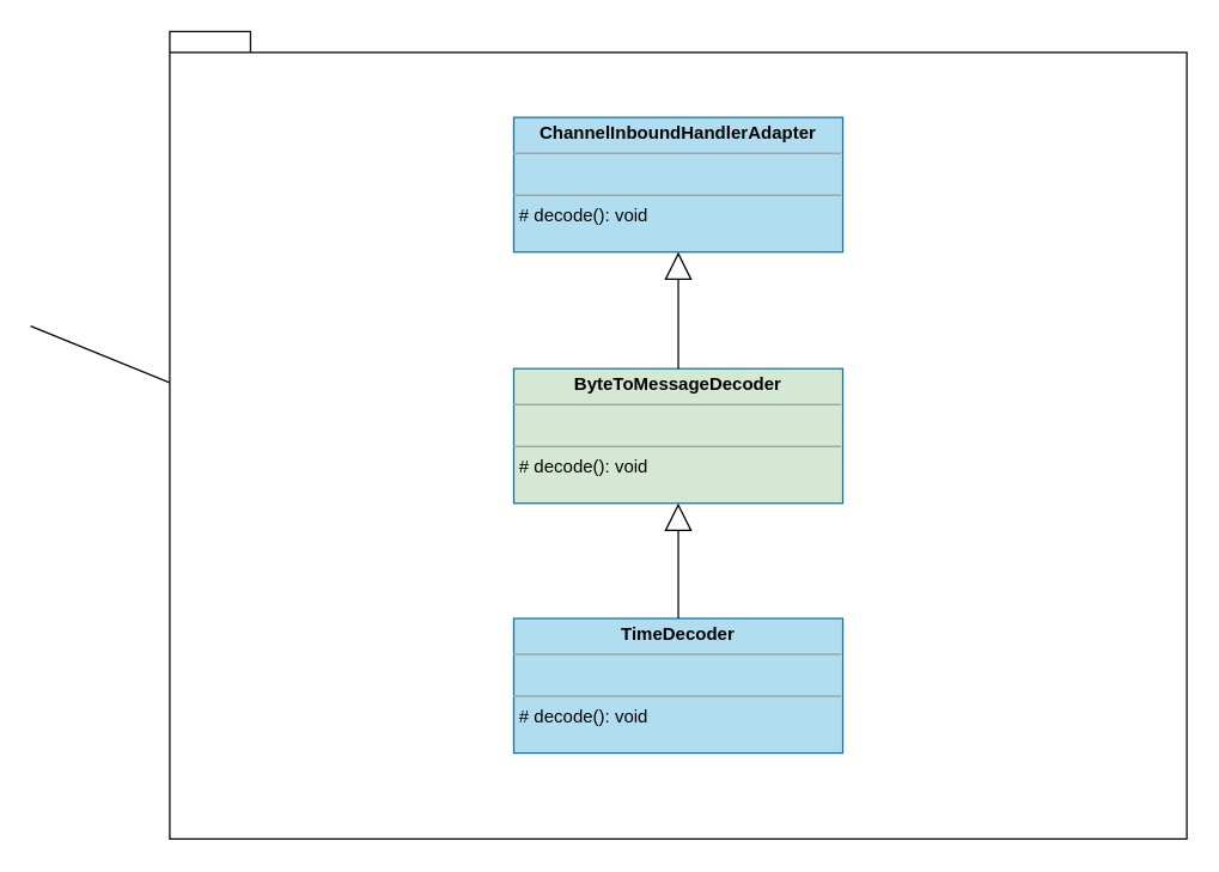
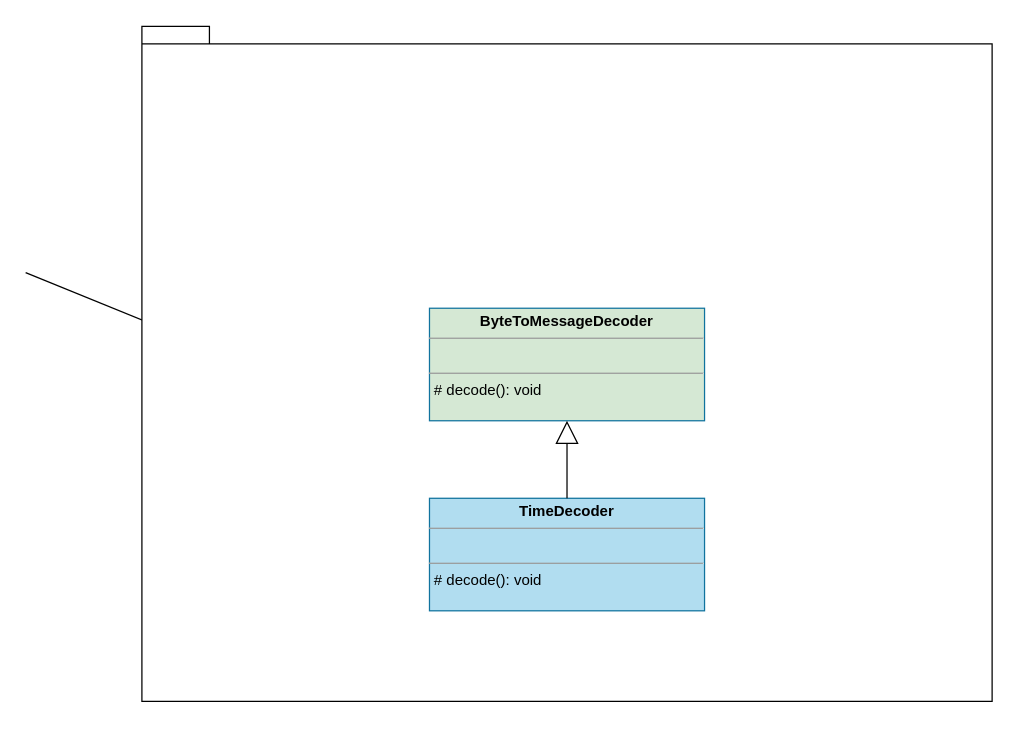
  <mxCell id="0" />
  <mxCell id="1" parent="0" />
  <mxCell id="2" value="" style="endArrow=block;endSize=16;endFill=0;html=1;entryX=0.5;entryY=1;entryDx=0;entryDy=0;" edge="1" parent="1"><mxGeometry width="160" relative="1" as="geometry"><mxPoint x="160" y="167.5" as="sourcePoint" /><mxPoint x="310" y="167.5" as="targetPoint" /></mxGeometry></mxCell>
  <mxCell id="3" value="" style="endArrow=block;endSize=16;endFill=0;html=1;exitX=0.5;exitY=0;exitDx=0;exitDy=0;entryX=0.5;entryY=1;entryDx=0;entryDy=0;" edge="1" parent="1"><mxGeometry width="160" relative="1" as="geometry"><mxPoint x="20" y="217.5" as="sourcePoint" /><mxPoint x="310" y="335.5" as="targetPoint" /></mxGeometry></mxCell>
  <mxCell id="4" value="" style="shape=folder;fontStyle=1;spacingTop=10;tabWidth=40;tabHeight=14;tabPosition=left;html=1;" vertex="1" parent="1"><mxGeometry x="113" y="20.5" width="680" height="540" as="geometry" /></mxCell>
- <mxCell id="5" value="&lt;p style=&quot;margin: 0px ; margin-top: 4px ; text-align: center&quot;&gt;&lt;b&gt;ChannelInboundHandlerAdapter&lt;/b&gt;&lt;br&gt;&lt;/p&gt;&lt;hr size=&quot;1&quot;&gt;&lt;p style=&quot;margin: 0px ; margin-left: 4px&quot;&gt;&lt;br&gt;&lt;/p&gt;&lt;hr size=&quot;1&quot;&gt;&lt;p style=&quot;margin: 0px ; margin-left: 4px&quot;&gt;# decode(): void&lt;/p&gt;" style="verticalAlign=top;align=left;overflow=fill;fontSize=12;fontFamily=Helvetica;html=1;fillColor=#b1ddf0;strokeColor=#10739e;" vertex="1" parent="1"><mxGeometry x="343" y="78" width="220" height="90" as="geometry" /></mxCell>
  <mxCell id="6" value="&lt;p style=&quot;margin: 0px ; margin-top: 4px ; text-align: center&quot;&gt;&lt;b&gt;ByteToMessageDecoder&lt;/b&gt;&lt;br&gt;&lt;/p&gt;&lt;hr size=&quot;1&quot;&gt;&lt;p style=&quot;margin: 0px ; margin-left: 4px&quot;&gt;&lt;br&gt;&lt;/p&gt;&lt;hr size=&quot;1&quot;&gt;&lt;p style=&quot;margin: 0px ; margin-left: 4px&quot;&gt;# decode(): void&lt;/p&gt;" style="verticalAlign=top;align=left;overflow=fill;fontSize=12;fontFamily=Helvetica;html=1;fillColor=#d5e8d4;strokeColor=#10739e;" vertex="1" parent="1"><mxGeometry x="343" y="246" width="220" height="90" as="geometry" /></mxCell>
- <mxCell id="7" value="&lt;p style=&quot;margin: 0px ; margin-top: 4px ; text-align: center&quot;&gt;&lt;b&gt;TimeDecoder&lt;/b&gt;&lt;br&gt;&lt;/p&gt;&lt;hr size=&quot;1&quot;&gt;&lt;p style=&quot;margin: 0px ; margin-left: 4px&quot;&gt;&lt;br&gt;&lt;/p&gt;&lt;hr size=&quot;1&quot;&gt;&lt;p style=&quot;margin: 0px ; margin-left: 4px&quot;&gt;# decode(): void&lt;/p&gt;" style="verticalAlign=top;align=left;overflow=fill;fontSize=12;fontFamily=Helvetica;html=1;fillColor=#b1ddf0;strokeColor=#10739e;" vertex="1" parent="1"><mxGeometry x="343" y="413" width="220" height="90" as="geometry" /></mxCell>
- <mxCell id="8" value="" style="endArrow=block;endSize=16;endFill=0;html=1;entryX=0.5;entryY=1;entryDx=0;entryDy=0;" edge="1" parent="1" source="6" target="5"><mxGeometry width="160" relative="1" as="geometry"><mxPoint x="303" y="168" as="sourcePoint" /><mxPoint x="463" y="168" as="targetPoint" /></mxGeometry></mxCell>
+ <mxCell id="7" value="&lt;p style=&quot;margin: 0px ; margin-top: 4px ; text-align: center&quot;&gt;&lt;b&gt;TimeDecoder&lt;/b&gt;&lt;br&gt;&lt;/p&gt;&lt;hr size=&quot;1&quot;&gt;&lt;p style=&quot;margin: 0px ; margin-left: 4px&quot;&gt;&lt;br&gt;&lt;/p&gt;&lt;hr size=&quot;1&quot;&gt;&lt;p style=&quot;margin: 0px ; margin-left: 4px&quot;&gt;# decode(): void&lt;/p&gt;" style="verticalAlign=top;align=left;overflow=fill;fontSize=12;fontFamily=Helvetica;html=1;fillColor=#b1ddf0;strokeColor=#10739e;" vertex="1" parent="1"><mxGeometry x="343" y="398" width="220" height="90" as="geometry" /></mxCell>
  <mxCell id="9" value="" style="endArrow=block;endSize=16;endFill=0;html=1;exitX=0.5;exitY=0;exitDx=0;exitDy=0;entryX=0.5;entryY=1;entryDx=0;entryDy=0;" edge="1" parent="1" source="7" target="6"><mxGeometry width="160" relative="1" as="geometry"><mxPoint x="163" y="218" as="sourcePoint" /><mxPoint x="323" y="218" as="targetPoint" /></mxGeometry></mxCell>
